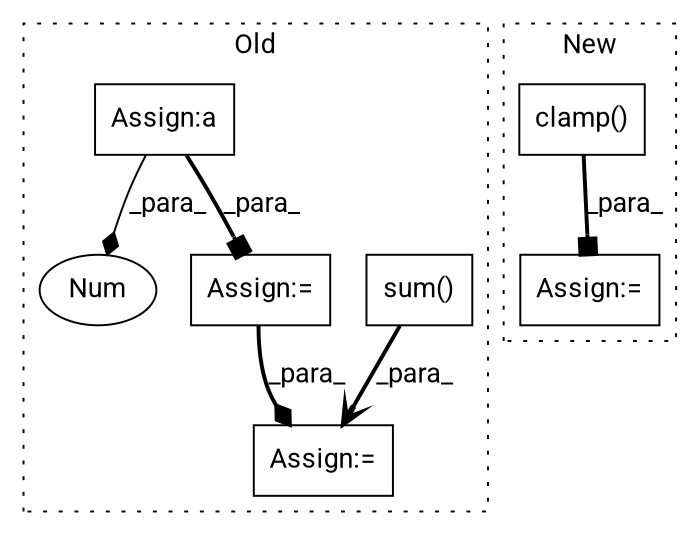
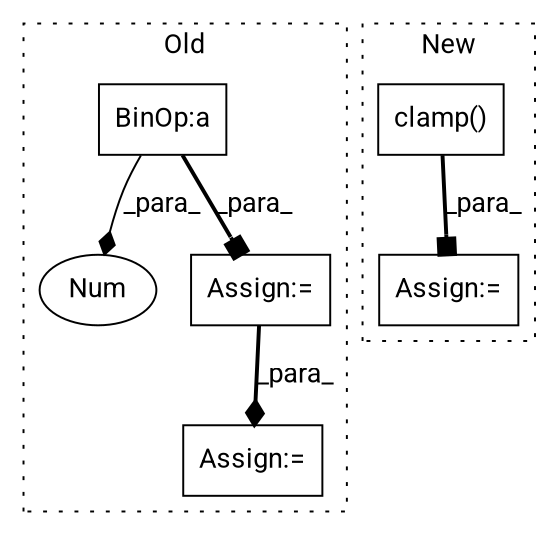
  digraph {
    fontname=Roboto
    node [a=68 fontname=Roboto l=3 shape=box]
    edge [arrowhead=diamond fontname=Roboto style=bold]
-   n1 [a=75 l="8,1" label="sum()" s="7125,7134"]
    n2 [label="Assign:=" s=7350]
-   n3 [a=82 l=4 label="Assign:a" s=7310]
+   n3 [a=82 l=4 label="BinOp:a" s=7310]
    n4 [a=76 l=1 label=Num s=7314 shape=ellipse]
    n5 [label="Assign:=" s=7287]
    n6 [a=75 l="37,1" label="clamp()" s="7283,7326"]
    n7 [label="Assign:=" s=7615]
    subgraph cluster_1 {
      label=Old
      style=dotted
-     n1
      n2
      n3
      n4
      n5
    }
    subgraph cluster_2 {
      label=New
      style=dotted
      n6
      n7
    }
-   n1 -> n2 [arrowhead=vee label=_para_]
    n3 -> n4 [label=_para_ style=solid]
    n3 -> n5 [arrowhead=box label=_para_]
    n5 -> n2 [label=_para_]
    n6 -> n7 [arrowhead=box label=_para_]
  }
